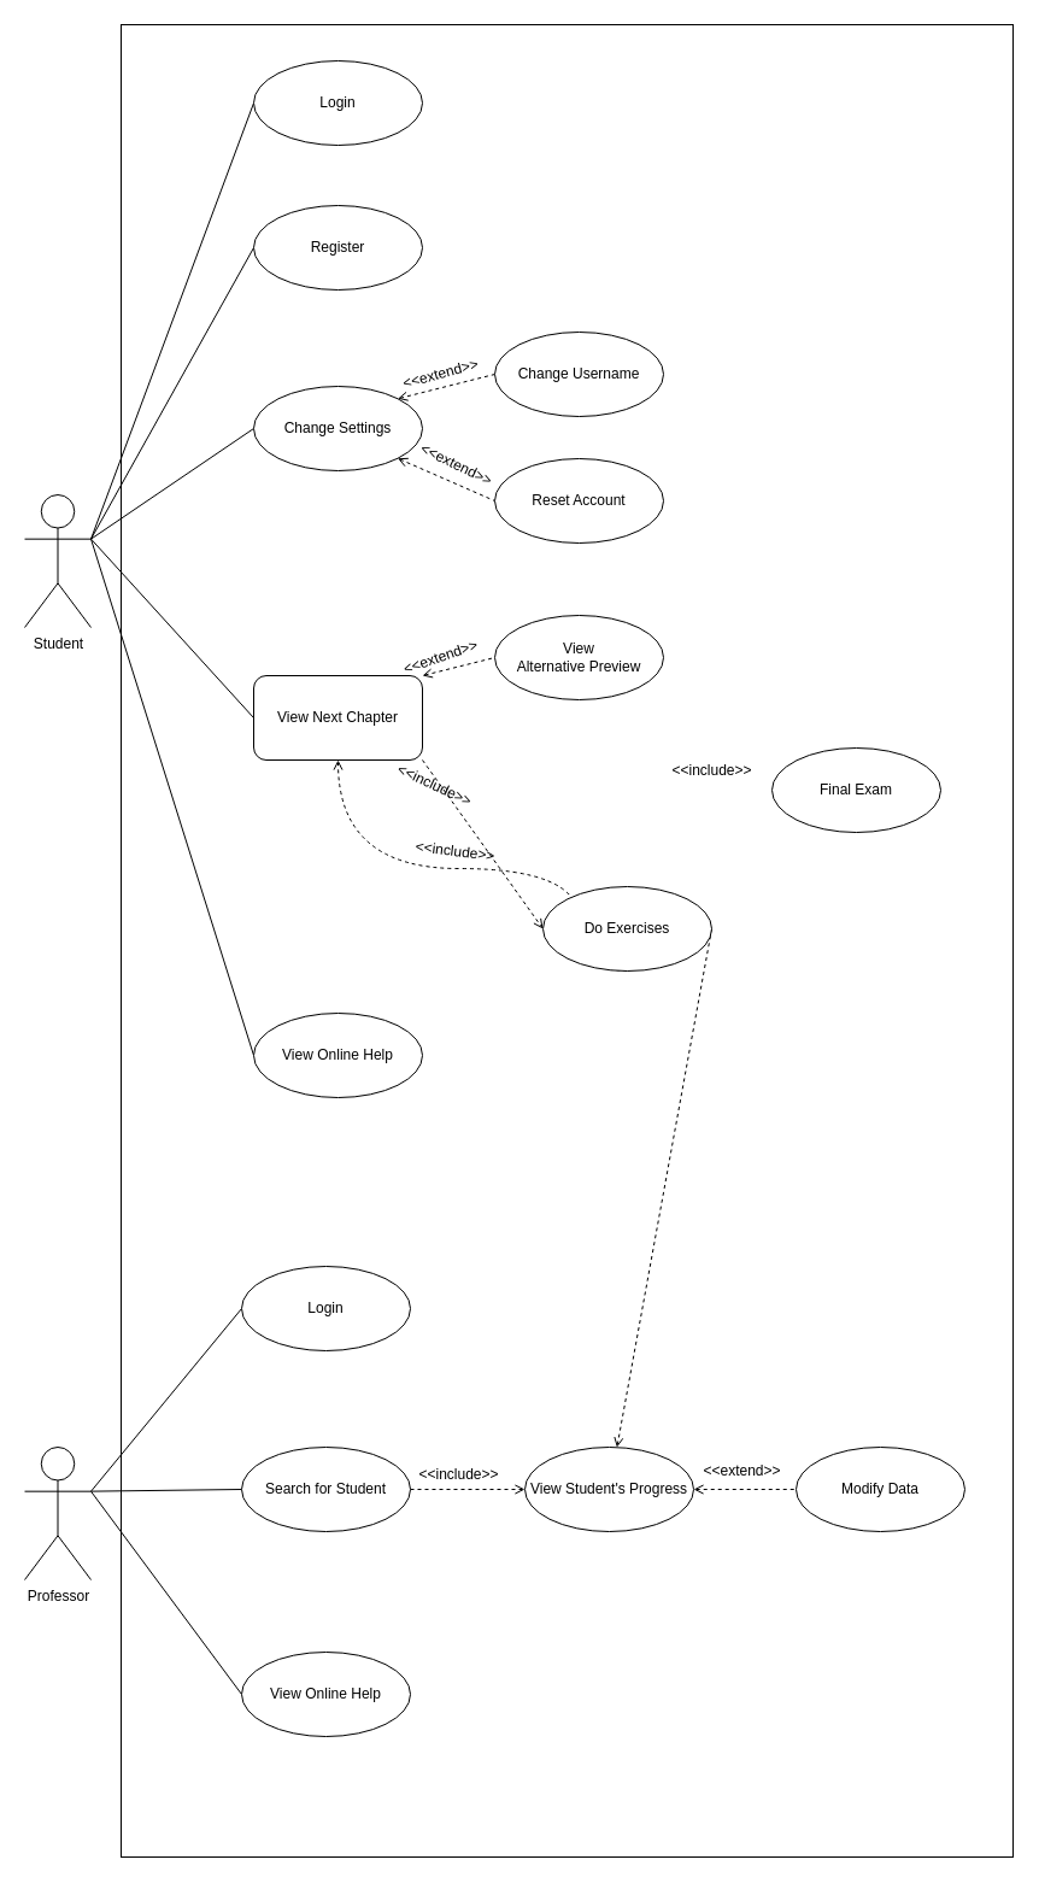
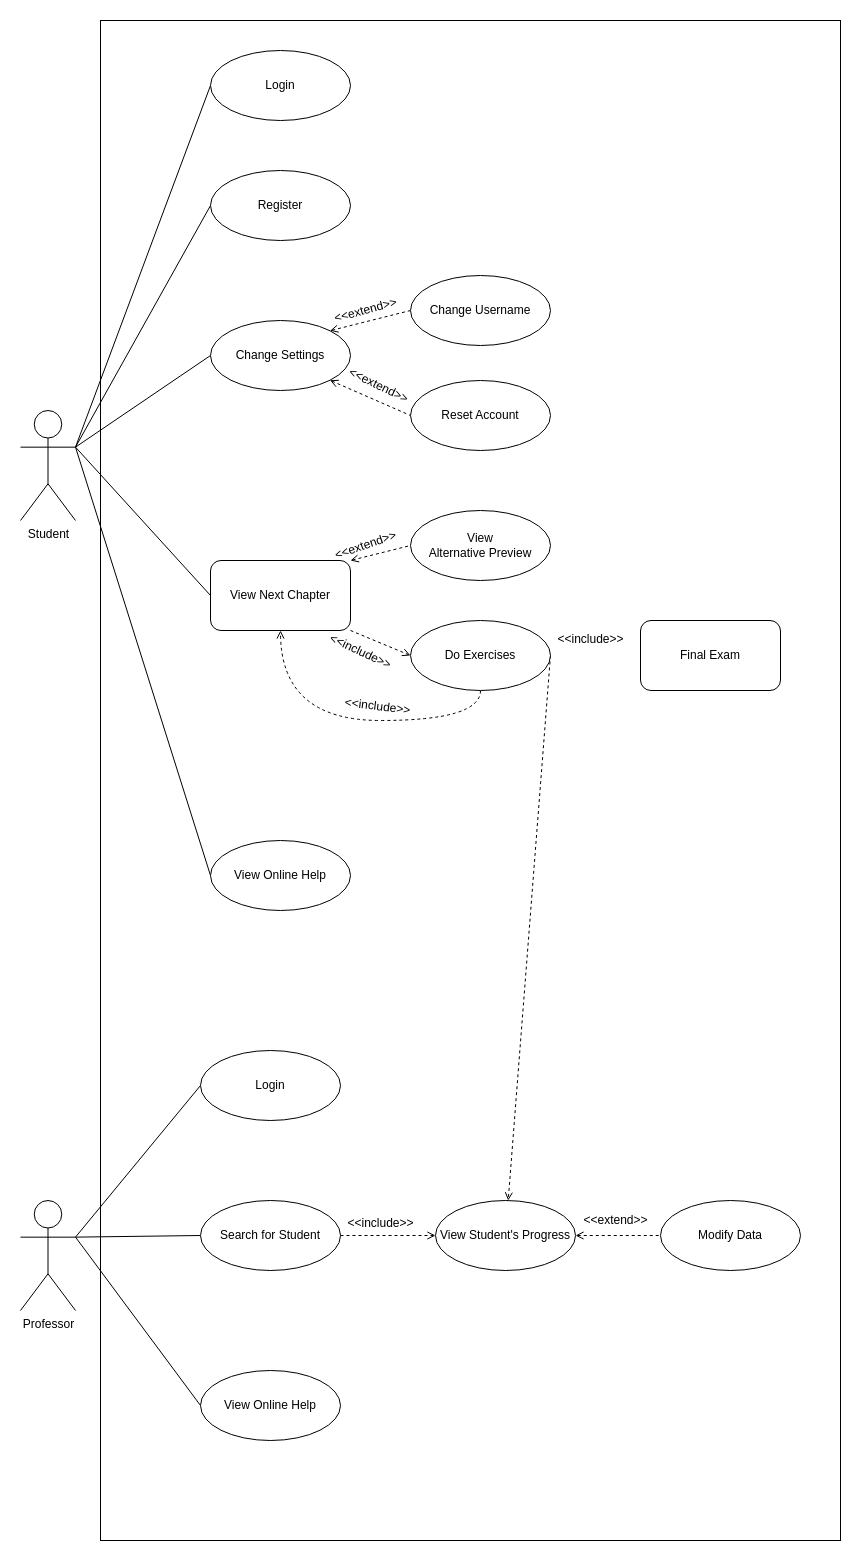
  <mxCell id="0" />
  <mxCell id="1" parent="0" />
  <mxCell id="2" value="" style="whiteSpace=wrap;html=1;" vertex="1" parent="1"><mxGeometry x="100" y="20" width="740" height="1520" as="geometry" /></mxCell>
  <mxCell id="3" style="rounded=0;orthogonalLoop=1;jettySize=auto;html=1;exitX=1;exitY=0.333;exitDx=0;exitDy=0;exitPerimeter=0;entryX=0;entryY=0.5;entryDx=0;entryDy=0;endArrow=none;endFill=0;" edge="1" parent="1" source="4" target="5"><mxGeometry relative="1" as="geometry" /></mxCell>
  <mxCell id="4" value="Student" style="shape=umlActor;verticalLabelPosition=bottom;labelBackgroundColor=#ffffff;verticalAlign=top;html=1;" vertex="1" parent="1"><mxGeometry x="20" y="410" width="55" height="110" as="geometry" /></mxCell>
  <mxCell id="5" value="Login" style="ellipse;whiteSpace=wrap;html=1;" vertex="1" parent="1"><mxGeometry x="210" y="50" width="140" height="70" as="geometry" /></mxCell>
  <mxCell id="6" style="edgeStyle=none;rounded=0;orthogonalLoop=1;jettySize=auto;html=1;exitX=0;exitY=0.5;exitDx=0;exitDy=0;entryX=1;entryY=0.333;entryDx=0;entryDy=0;entryPerimeter=0;endArrow=none;endFill=0;" edge="1" parent="1" source="7" target="4"><mxGeometry relative="1" as="geometry" /></mxCell>
  <mxCell id="7" value="Register" style="ellipse;whiteSpace=wrap;html=1;" vertex="1" parent="1"><mxGeometry x="210" y="170" width="140" height="70" as="geometry" /></mxCell>
  <mxCell id="8" style="edgeStyle=none;rounded=0;orthogonalLoop=1;jettySize=auto;html=1;exitX=0;exitY=0.5;exitDx=0;exitDy=0;entryX=1;entryY=0.333;entryDx=0;entryDy=0;entryPerimeter=0;endArrow=none;endFill=0;" edge="1" parent="1" source="11" target="4"><mxGeometry relative="1" as="geometry" /></mxCell>
  <mxCell id="9" style="edgeStyle=none;rounded=0;orthogonalLoop=1;jettySize=auto;html=1;exitX=1;exitY=0;exitDx=0;exitDy=0;entryX=0;entryY=0.5;entryDx=0;entryDy=0;endArrow=none;endFill=0;dashed=1;startArrow=open;startFill=0;" edge="1" parent="1" source="11" target="18"><mxGeometry relative="1" as="geometry" /></mxCell>
  <mxCell id="10" style="edgeStyle=none;rounded=0;orthogonalLoop=1;jettySize=auto;html=1;exitX=1;exitY=1;exitDx=0;exitDy=0;entryX=0;entryY=0.5;entryDx=0;entryDy=0;endArrow=none;endFill=0;dashed=1;startArrow=open;startFill=0;" edge="1" parent="1" source="11" target="19"><mxGeometry relative="1" as="geometry" /></mxCell>
  <mxCell id="11" value="Change Settings" style="ellipse;whiteSpace=wrap;html=1;" vertex="1" parent="1"><mxGeometry x="210" y="320" width="140" height="70" as="geometry" /></mxCell>
  <mxCell id="12" style="edgeStyle=none;rounded=0;orthogonalLoop=1;jettySize=auto;html=1;exitX=0;exitY=0.5;exitDx=0;exitDy=0;entryX=1;entryY=0.333;entryDx=0;entryDy=0;entryPerimeter=0;endArrow=none;endFill=0;" edge="1" parent="1" source="15" target="4"><mxGeometry relative="1" as="geometry" /></mxCell>
  <mxCell id="13" style="edgeStyle=none;rounded=0;orthogonalLoop=1;jettySize=auto;html=1;exitX=1;exitY=0;exitDx=0;exitDy=0;entryX=0;entryY=0.5;entryDx=0;entryDy=0;endArrow=none;endFill=0;dashed=1;startArrow=open;startFill=0;" edge="1" parent="1" source="15" target="20"><mxGeometry relative="1" as="geometry" /></mxCell>
  <mxCell id="14" style="edgeStyle=none;rounded=0;orthogonalLoop=1;jettySize=auto;html=1;exitX=1;exitY=1;exitDx=0;exitDy=0;entryX=0;entryY=0.5;entryDx=0;entryDy=0;endArrow=open;endFill=0;dashed=1;" edge="1" parent="1" source="15" target="23"><mxGeometry relative="1" as="geometry" /></mxCell>
  <mxCell id="15" value="View Next Chapter" style="whiteSpace=wrap;html=1;rounded=1;" vertex="1" parent="1"><mxGeometry x="210" y="560" width="140" height="70" as="geometry" /></mxCell>
  <mxCell id="16" style="edgeStyle=none;rounded=0;orthogonalLoop=1;jettySize=auto;html=1;exitX=0;exitY=0.5;exitDx=0;exitDy=0;entryX=1;entryY=0.333;entryDx=0;entryDy=0;entryPerimeter=0;endArrow=none;endFill=0;" edge="1" parent="1" source="17" target="4"><mxGeometry relative="1" as="geometry" /></mxCell>
  <mxCell id="17" value="View Online Help" style="ellipse;whiteSpace=wrap;html=1;" vertex="1" parent="1"><mxGeometry x="210" y="840" width="140" height="70" as="geometry" /></mxCell>
  <mxCell id="18" value="Change Username" style="ellipse;whiteSpace=wrap;html=1;" vertex="1" parent="1"><mxGeometry x="410" y="275" width="140" height="70" as="geometry" /></mxCell>
  <mxCell id="19" value="Reset Account" style="ellipse;whiteSpace=wrap;html=1;" vertex="1" parent="1"><mxGeometry x="410" y="380" width="140" height="70" as="geometry" /></mxCell>
  <mxCell id="20" value="View&lt;br&gt;Alternative Preview" style="ellipse;whiteSpace=wrap;html=1;" vertex="1" parent="1"><mxGeometry x="410" y="510" width="140" height="70" as="geometry" /></mxCell>
  <mxCell id="21" style="edgeStyle=none;rounded=0;orthogonalLoop=1;jettySize=auto;html=1;exitX=1;exitY=0.5;exitDx=0;exitDy=0;endArrow=open;endFill=0;dashed=1;" edge="1" parent="1" source="23" target="40"><mxGeometry relative="1" as="geometry" /></mxCell>
  <mxCell id="22" style="edgeStyle=orthogonalEdgeStyle;rounded=0;orthogonalLoop=1;jettySize=auto;html=1;exitX=0.5;exitY=1;exitDx=0;exitDy=0;entryX=0.5;entryY=1;entryDx=0;entryDy=0;dashed=1;startArrow=none;startFill=0;endArrow=open;endFill=0;curved=1;" edge="1" parent="1" source="23" target="15"><mxGeometry relative="1" as="geometry"><Array as="points"><mxPoint x="480" y="720" /><mxPoint x="280" y="720" /></Array></mxGeometry></mxCell>
- <mxCell id="23" value="Do Exercises" style="ellipse;whiteSpace=wrap;html=1;" vertex="1" parent="1"><mxGeometry x="450" y="735" width="140" height="70" as="geometry" /></mxCell>
- <mxCell id="24" value="Final Exam" style="ellipse;whiteSpace=wrap;html=1;" vertex="1" parent="1"><mxGeometry x="640" y="620" width="140" height="70" as="geometry" /></mxCell>
+ <mxCell id="23" value="Do Exercises" style="ellipse;whiteSpace=wrap;html=1;" vertex="1" parent="1"><mxGeometry x="410" y="620" width="140" height="70" as="geometry" /></mxCell>
+ <mxCell id="24" value="Final Exam" style="whiteSpace=wrap;html=1;rounded=1;" vertex="1" parent="1"><mxGeometry x="640" y="620" width="140" height="70" as="geometry" /></mxCell>
  <mxCell id="25" value="&amp;lt;&amp;lt;extend&amp;gt;&amp;gt;" style="text;html=1;align=center;verticalAlign=middle;resizable=0;points=[];autosize=1;rotation=-15;" vertex="1" parent="1"><mxGeometry x="325" y="300" width="80" height="20" as="geometry" /></mxCell>
  <mxCell id="26" value="&amp;lt;&amp;lt;extend&amp;gt;&amp;gt;" style="text;html=1;align=center;verticalAlign=middle;resizable=0;points=[];autosize=1;rotation=26;" vertex="1" parent="1"><mxGeometry x="338" y="375" width="80" height="20" as="geometry" /></mxCell>
  <mxCell id="27" value="&amp;lt;&amp;lt;extend&amp;gt;&amp;gt;" style="text;html=1;align=center;verticalAlign=middle;resizable=0;points=[];autosize=1;rotation=-19;" vertex="1" parent="1"><mxGeometry x="325" y="535" width="80" height="20" as="geometry" /></mxCell>
  <mxCell id="28" value="&amp;lt;&amp;lt;include&amp;gt;&amp;gt;" style="text;html=1;align=center;verticalAlign=middle;resizable=0;points=[];autosize=1;rotation=25;" vertex="1" parent="1"><mxGeometry x="320" y="641" width="80" height="20" as="geometry" /></mxCell>
  <mxCell id="29" value="&amp;lt;&amp;lt;include&amp;gt;&amp;gt;" style="text;html=1;align=center;verticalAlign=middle;resizable=0;points=[];autosize=1;" vertex="1" parent="1"><mxGeometry x="550" y="629" width="80" height="20" as="geometry" /></mxCell>
  <mxCell id="30" value="&amp;lt;&amp;lt;include&amp;gt;&amp;gt;" style="text;html=1;align=center;verticalAlign=middle;resizable=0;points=[];autosize=1;rotation=7;" vertex="1" parent="1"><mxGeometry x="337" y="696" width="80" height="20" as="geometry" /></mxCell>
  <mxCell id="31" style="rounded=0;orthogonalLoop=1;jettySize=auto;html=1;exitX=1;exitY=0.333;exitDx=0;exitDy=0;exitPerimeter=0;entryX=0;entryY=0.5;entryDx=0;entryDy=0;startArrow=none;startFill=0;endArrow=none;endFill=0;" edge="1" parent="1" source="34" target="35"><mxGeometry relative="1" as="geometry" /></mxCell>
  <mxCell id="32" style="edgeStyle=none;rounded=0;orthogonalLoop=1;jettySize=auto;html=1;exitX=1;exitY=0.333;exitDx=0;exitDy=0;exitPerimeter=0;entryX=0;entryY=0.5;entryDx=0;entryDy=0;startArrow=none;startFill=0;endArrow=none;endFill=0;" edge="1" parent="1" source="34" target="37"><mxGeometry relative="1" as="geometry" /></mxCell>
  <mxCell id="33" style="edgeStyle=none;rounded=0;orthogonalLoop=1;jettySize=auto;html=1;exitX=1;exitY=0.333;exitDx=0;exitDy=0;exitPerimeter=0;entryX=0;entryY=0.5;entryDx=0;entryDy=0;startArrow=none;startFill=0;endArrow=none;endFill=0;" edge="1" parent="1" source="34" target="38"><mxGeometry relative="1" as="geometry" /></mxCell>
  <mxCell id="34" value="Professor" style="shape=umlActor;verticalLabelPosition=bottom;labelBackgroundColor=#ffffff;verticalAlign=top;html=1;" vertex="1" parent="1"><mxGeometry x="20" y="1200" width="55" height="110" as="geometry" /></mxCell>
  <mxCell id="35" value="Login" style="ellipse;whiteSpace=wrap;html=1;" vertex="1" parent="1"><mxGeometry x="200" y="1050" width="140" height="70" as="geometry" /></mxCell>
  <mxCell id="36" style="edgeStyle=none;rounded=0;orthogonalLoop=1;jettySize=auto;html=1;exitX=1;exitY=0.5;exitDx=0;exitDy=0;entryX=0;entryY=0.5;entryDx=0;entryDy=0;startArrow=none;startFill=0;endArrow=open;endFill=0;dashed=1;" edge="1" parent="1" source="37" target="40"><mxGeometry relative="1" as="geometry" /></mxCell>
  <mxCell id="37" value="Search for Student" style="ellipse;whiteSpace=wrap;html=1;" vertex="1" parent="1"><mxGeometry x="200" y="1200" width="140" height="70" as="geometry" /></mxCell>
  <mxCell id="38" value="View Online Help" style="ellipse;whiteSpace=wrap;html=1;" vertex="1" parent="1"><mxGeometry x="200" y="1370" width="140" height="70" as="geometry" /></mxCell>
  <mxCell id="39" style="edgeStyle=none;rounded=0;orthogonalLoop=1;jettySize=auto;html=1;exitX=1;exitY=0.5;exitDx=0;exitDy=0;entryX=0;entryY=0.5;entryDx=0;entryDy=0;dashed=1;startArrow=open;startFill=0;endArrow=none;endFill=0;" edge="1" parent="1" source="40" target="41"><mxGeometry relative="1" as="geometry" /></mxCell>
  <mxCell id="40" value="View Student's Progress" style="ellipse;whiteSpace=wrap;html=1;" vertex="1" parent="1"><mxGeometry x="435" y="1200" width="140" height="70" as="geometry" /></mxCell>
  <mxCell id="41" value="Modify Data" style="ellipse;whiteSpace=wrap;html=1;" vertex="1" parent="1"><mxGeometry x="660" y="1200" width="140" height="70" as="geometry" /></mxCell>
  <mxCell id="42" value="&amp;lt;&amp;lt;include&amp;gt;&amp;gt;" style="text;html=1;align=center;verticalAlign=middle;resizable=0;points=[];autosize=1;rotation=0;" vertex="1" parent="1"><mxGeometry x="340" y="1213" width="80" height="20" as="geometry" /></mxCell>
  <mxCell id="43" value="&amp;lt;&amp;lt;extend&amp;gt;&amp;gt;" style="text;html=1;align=center;verticalAlign=middle;resizable=0;points=[];autosize=1;rotation=0;" vertex="1" parent="1"><mxGeometry x="575" y="1210" width="80" height="20" as="geometry" /></mxCell>
